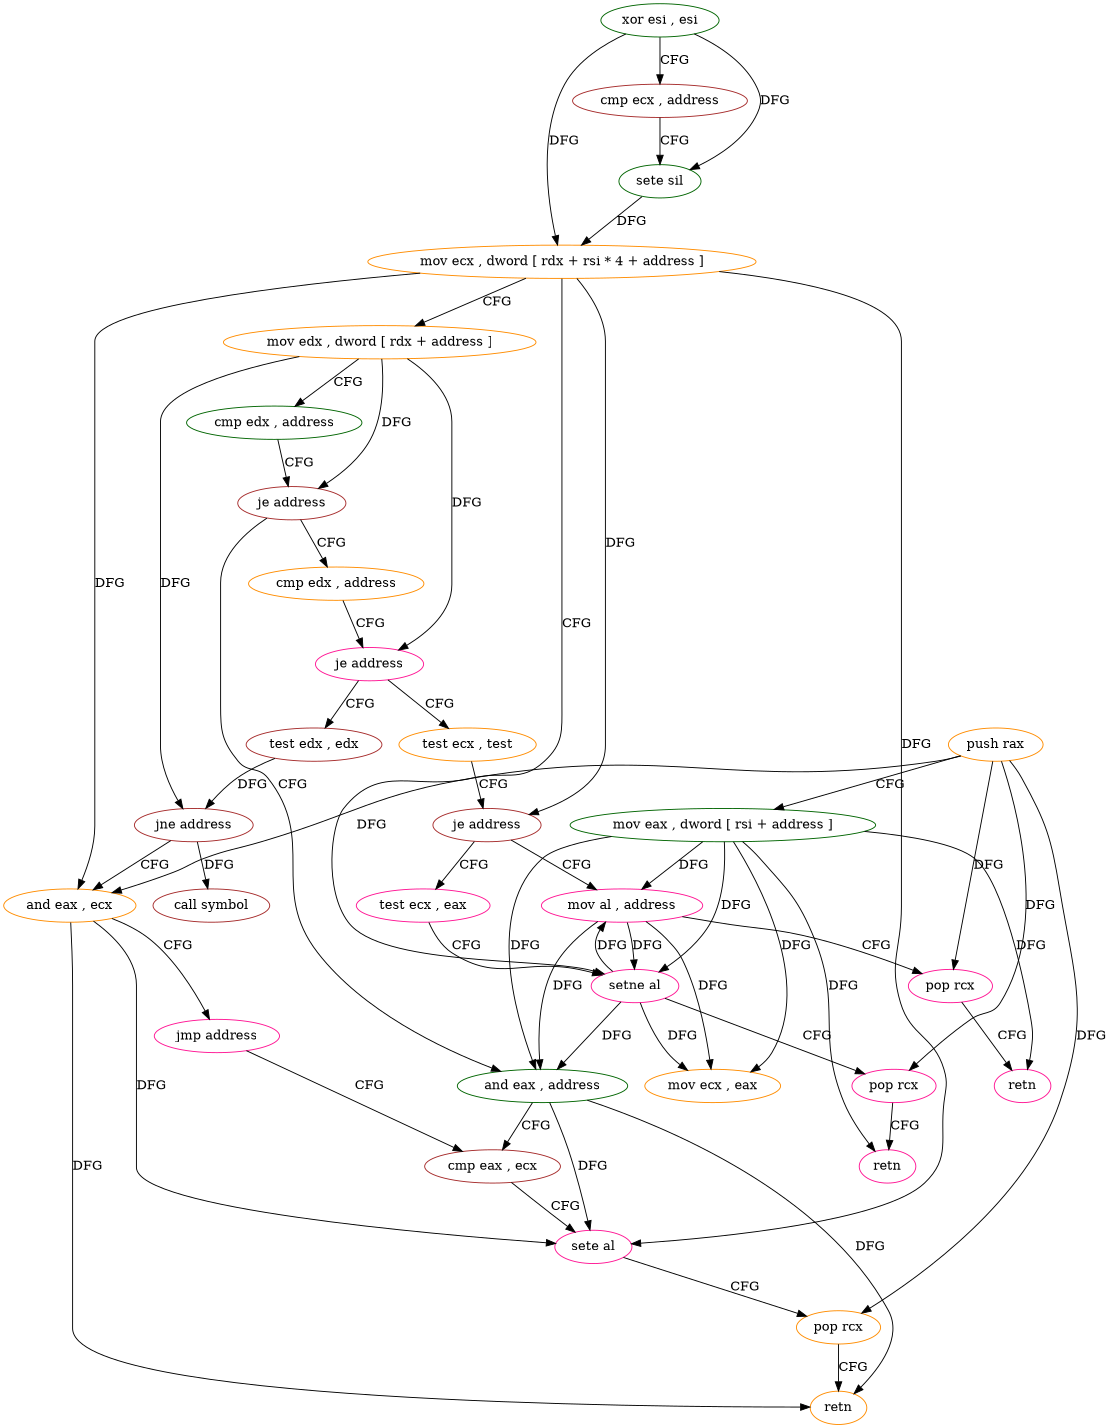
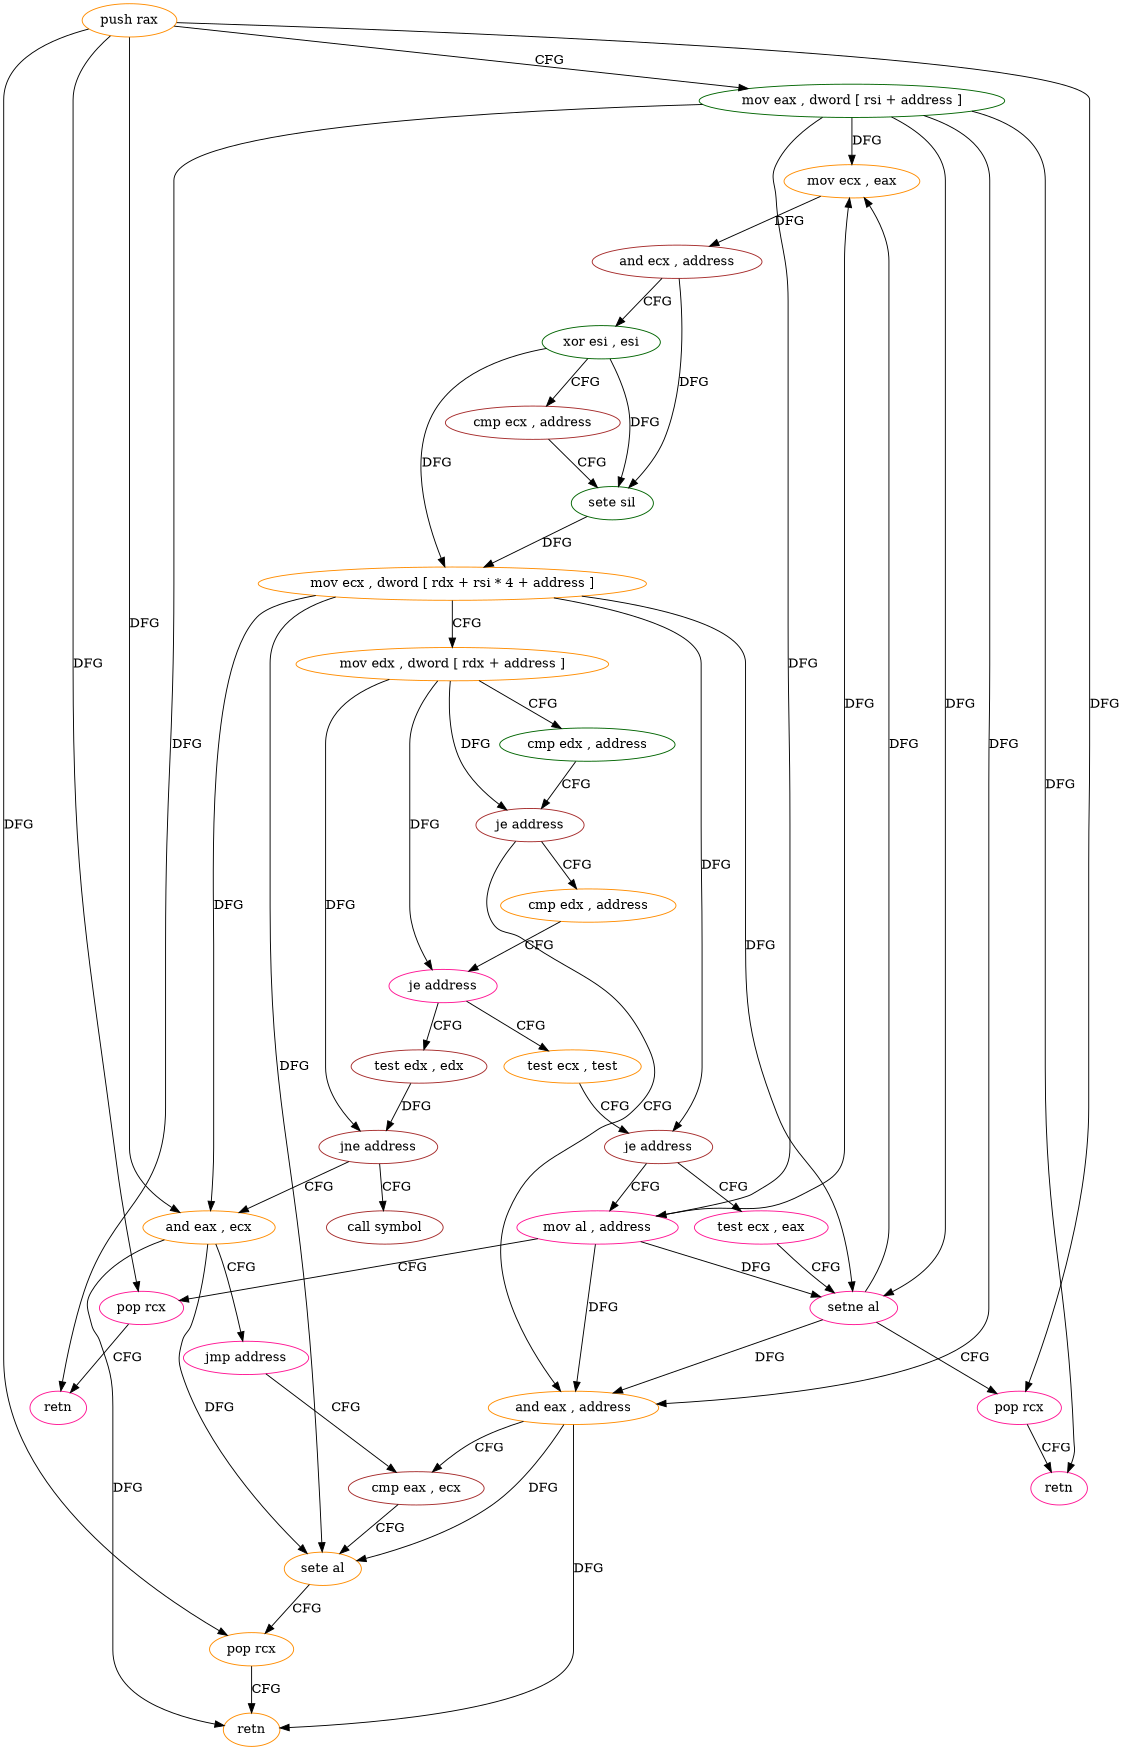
  digraph {
    node [color=darkorange]
    n1 [label="push rax"]
    n2 [color=darkgreen label="mov eax , dword [ rsi + address ]"]
    n3 [color=deeppink label="pop rcx"]
    n4 [color=deeppink label="pop rcx"]
    n5 [label="pop rcx"]
    n6 [label="and eax , ecx"]
    n7 [label="mov ecx , eax"]
-   n8 [color=darkgreen label="and eax , address"]
+   n8 [label="and eax , address"]
    n9 [color=deeppink label="mov al , address"]
    n10 [color=deeppink label=retn]
    n11 [color=deeppink label="setne al"]
    n12 [color=deeppink label=retn]
    n13 [label=retn]
-   n15 [color=deeppink label="sete al"]
+   n14 [color=brown label="and ecx , address"]
+   n15 [label="sete al"]
    n16 [color=brown label="cmp eax , ecx"]
    n17 [color=deeppink label="jmp address"]
    n18 [color=darkgreen label="xor esi , esi"]
    n19 [color=darkgreen label="sete sil"]
    n20 [color=brown label="cmp ecx , address"]
    n21 [label="mov ecx , dword [ rdx + rsi * 4 + address ]"]
    n22 [label="mov edx , dword [ rdx + address ]"]
    n23 [color=brown label="je address"]
    n24 [color=darkgreen label="cmp edx , address"]
    n25 [color=brown label="je address"]
    n26 [color=deeppink label="je address"]
    n27 [color=brown label="jne address"]
    n28 [color=deeppink label="test ecx , eax"]
    n29 [label="cmp edx , address"]
    n30 [label="test ecx , test"]
    n31 [color=brown label="test edx , edx"]
    n32 [color=brown label="call symbol"]
    n1 -> n2 [label=CFG]
    n1 -> n3 [label=DFG]
    n1 -> n4 [label=DFG]
    n1 -> n5 [label=DFG]
    n1 -> n6 [label=DFG]
    n2 -> n7 [label=DFG]
    n2 -> n8 [label=DFG]
    n2 -> n9 [label=DFG]
    n2 -> n10 [label=DFG]
    n2 -> n11 [label=DFG]
    n2 -> n12 [label=DFG]
    n3 -> n10 [label=CFG]
    n4 -> n12 [label=CFG]
    n5 -> n13 [label=CFG]
    n6 -> n13 [label=DFG]
    n6 -> n15 [label=DFG]
    n6 -> n17 [label=CFG]
+   n7 -> n14 [label=DFG]
    n8 -> n13 [label=DFG]
    n8 -> n15 [label=DFG]
    n8 -> n16 [label=CFG]
    n9 -> n3 [label=CFG]
    n9 -> n7 [label=DFG]
    n9 -> n8 [label=DFG]
    n9 -> n11 [label=DFG]
    n11 -> n4 [label=CFG]
    n11 -> n7 [label=DFG]
    n11 -> n8 [label=DFG]
-   n11 -> n9 [label=DFG]
+   n14 -> n18 [label=CFG]
+   n14 -> n19 [label=DFG]
    n15 -> n5 [label=CFG]
    n16 -> n15 [label=CFG]
    n17 -> n16 [label=CFG]
    n18 -> n19 [label=DFG]
    n18 -> n20 [label=CFG]
    n18 -> n21 [label=DFG]
    n19 -> n21 [label=DFG]
    n20 -> n19 [label=CFG]
    n21 -> n6 [label=DFG]
-   n21 -> n11 [label=CFG]
+   n21 -> n11 [label=DFG]
    n21 -> n15 [label=DFG]
    n21 -> n22 [label=CFG]
    n21 -> n23 [label=DFG]
    n22 -> n24 [label=CFG]
    n22 -> n25 [label=DFG]
    n22 -> n26 [label=DFG]
    n22 -> n27 [label=DFG]
    n23 -> n9 [label=CFG]
    n23 -> n28 [label=CFG]
    n24 -> n25 [label=CFG]
    n25 -> n8 [label=CFG]
    n25 -> n29 [label=CFG]
    n26 -> n30 [label=CFG]
    n26 -> n31 [label=CFG]
    n27 -> n6 [label=CFG]
-   n27 -> n32 [label=DFG]
+   n27 -> n32 [label=CFG]
    n28 -> n11 [label=CFG]
    n29 -> n26 [label=CFG]
    n30 -> n23 [label=CFG]
    n31 -> n27 [label=DFG]
  }
